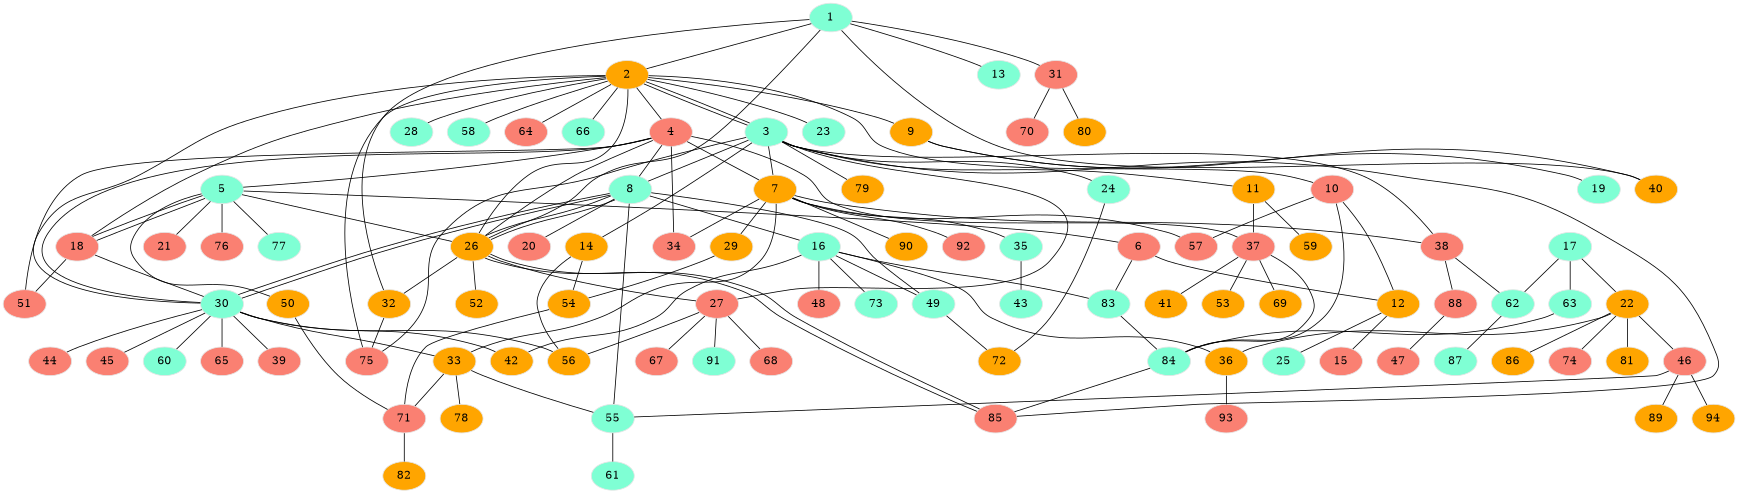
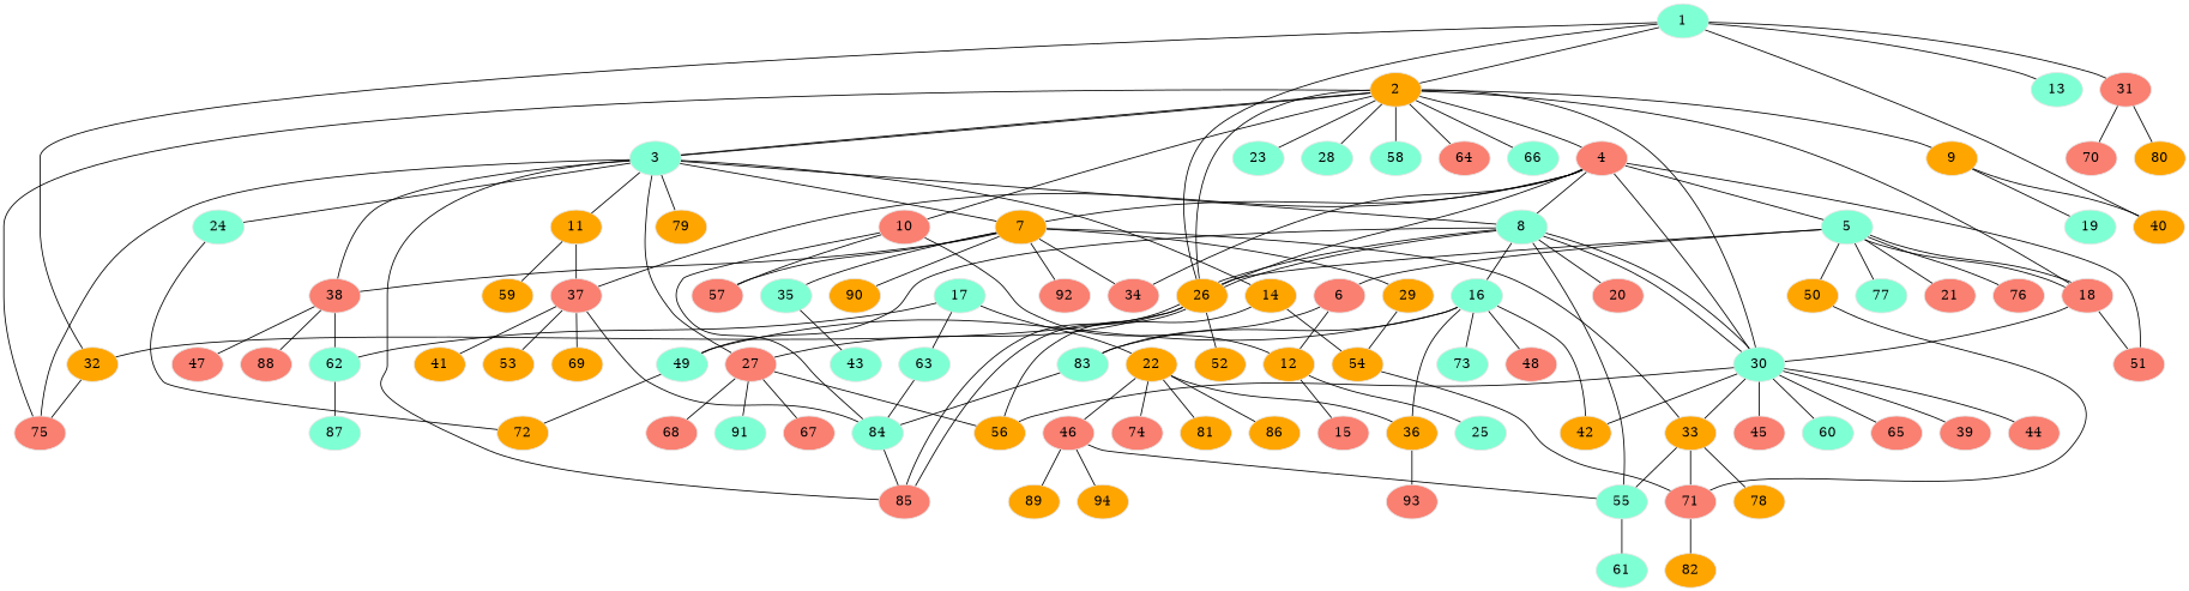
  graph {
    node [color=gray90 fillcolor=salmon style=filled]
    1 [fillcolor=aquamarine]
    2 [fillcolor=orange]
    13 [fillcolor=aquamarine]
    26 [fillcolor=orange]
    31
    32 [fillcolor=orange]
    40 [fillcolor=orange]
    3 [fillcolor=aquamarine]
    4
    9 [fillcolor=orange]
    10
    18
    23 [fillcolor=aquamarine]
    28 [fillcolor=aquamarine]
    30 [fillcolor=aquamarine]
    58 [fillcolor=aquamarine]
    64
    66 [fillcolor=aquamarine]
    75
    27
    85
    52 [fillcolor=orange]
    70
    80 [fillcolor=orange]
    7 [fillcolor=orange]
    8 [fillcolor=aquamarine]
    11 [fillcolor=orange]
    14 [fillcolor=orange]
    24 [fillcolor=aquamarine]
    38
    79 [fillcolor=orange]
    5 [fillcolor=aquamarine]
    34
    37
    51
    19 [fillcolor=aquamarine]
    12 [fillcolor=orange]
    57
    84 [fillcolor=aquamarine]
    33 [fillcolor=orange]
    56 [fillcolor=orange]
    42 [fillcolor=orange]
    39
    44
    45
    60 [fillcolor=aquamarine]
    65
    29 [fillcolor=orange]
    35 [fillcolor=aquamarine]
    90 [fillcolor=orange]
    92
    16 [fillcolor=aquamarine]
    20
    49 [fillcolor=aquamarine]
    55 [fillcolor=aquamarine]
    59 [fillcolor=orange]
    54 [fillcolor=orange]
    17 [fillcolor=aquamarine]
    22 [fillcolor=orange]
    62 [fillcolor=aquamarine]
    63 [fillcolor=aquamarine]
    72 [fillcolor=orange]
    67
    68
    91 [fillcolor=aquamarine]
    47
    88
    6
    21
    50 [fillcolor=orange]
    76
    77 [fillcolor=aquamarine]
    41 [fillcolor=orange]
    53 [fillcolor=orange]
    69 [fillcolor=orange]
    83 [fillcolor=aquamarine]
    71
    15
    25 [fillcolor=aquamarine]
    78 [fillcolor=orange]
    43 [fillcolor=aquamarine]
    36 [fillcolor=orange]
    48
    73 [fillcolor=aquamarine]
    61 [fillcolor=aquamarine]
    93
    46
    74
    81 [fillcolor=orange]
    86 [fillcolor=orange]
    87 [fillcolor=aquamarine]
    89 [fillcolor=orange]
    94 [fillcolor=orange]
    82 [fillcolor=orange]
    1 -- 2
    1 -- 13
    1 -- 26
    1 -- 31
    1 -- 32
    1 -- 40
    2 -- 26
    2 -- 3
    2 -- 3
    2 -- 4
    2 -- 9
    2 -- 10
    2 -- 18
    2 -- 23
    2 -- 28
    2 -- 30
    2 -- 58
    2 -- 64
    2 -- 66
    2 -- 75
    26 -- 32
    26 -- 27
    26 -- 85
    26 -- 85
    26 -- 52
    31 -- 70
    31 -- 80
    32 -- 75
    3 -- 75
    3 -- 27
    3 -- 85
    3 -- 7
    3 -- 8
    3 -- 11
    3 -- 14
    3 -- 24
    3 -- 38
    3 -- 79
    4 -- 26
    4 -- 30
    4 -- 7
    4 -- 8
    4 -- 5
    4 -- 34
    4 -- 37
    4 -- 51
    9 -- 40
    9 -- 19
    10 -- 12
    10 -- 57
    10 -- 84
    18 -- 30
    18 -- 51
    30 -- 33
    30 -- 56
    30 -- 42
    30 -- 39
    30 -- 44
    30 -- 45
    30 -- 60
    30 -- 65
    27 -- 56
    27 -- 67
    27 -- 68
    27 -- 91
    7 -- 38
    7 -- 34
    7 -- 57
    7 -- 33
    7 -- 29
    7 -- 35
    7 -- 90
    7 -- 92
    8 -- 26
    8 -- 26
    8 -- 30
    8 -- 30
    8 -- 16
    8 -- 20
    8 -- 49
    8 -- 55
    11 -- 37
    11 -- 59
    14 -- 56
    14 -- 54
    24 -- 72
    38 -- 62
-   88 -- 47
+   38 -- 47
    38 -- 88
    5 -- 26
    5 -- 18
    5 -- 18
    5 -- 6
    5 -- 21
    5 -- 50
    5 -- 76
    5 -- 77
    37 -- 84
    37 -- 41
    37 -- 53
    37 -- 69
    12 -- 15
    12 -- 25
    84 -- 85
    33 -- 55
    33 -- 71
    33 -- 78
    29 -- 54
    35 -- 43
    16 -- 42
    16 -- 49
    16 -- 83
    16 -- 36
    16 -- 48
    16 -- 73
    49 -- 72
    55 -- 61
    54 -- 71
    17 -- 22
    17 -- 62
    17 -- 63
    22 -- 36
    22 -- 46
    22 -- 74
    22 -- 81
    22 -- 86
    62 -- 87
    63 -- 84
    6 -- 12
    6 -- 83
    50 -- 71
    83 -- 84
    71 -- 82
    36 -- 93
    46 -- 55
    46 -- 89
    46 -- 94
  }
